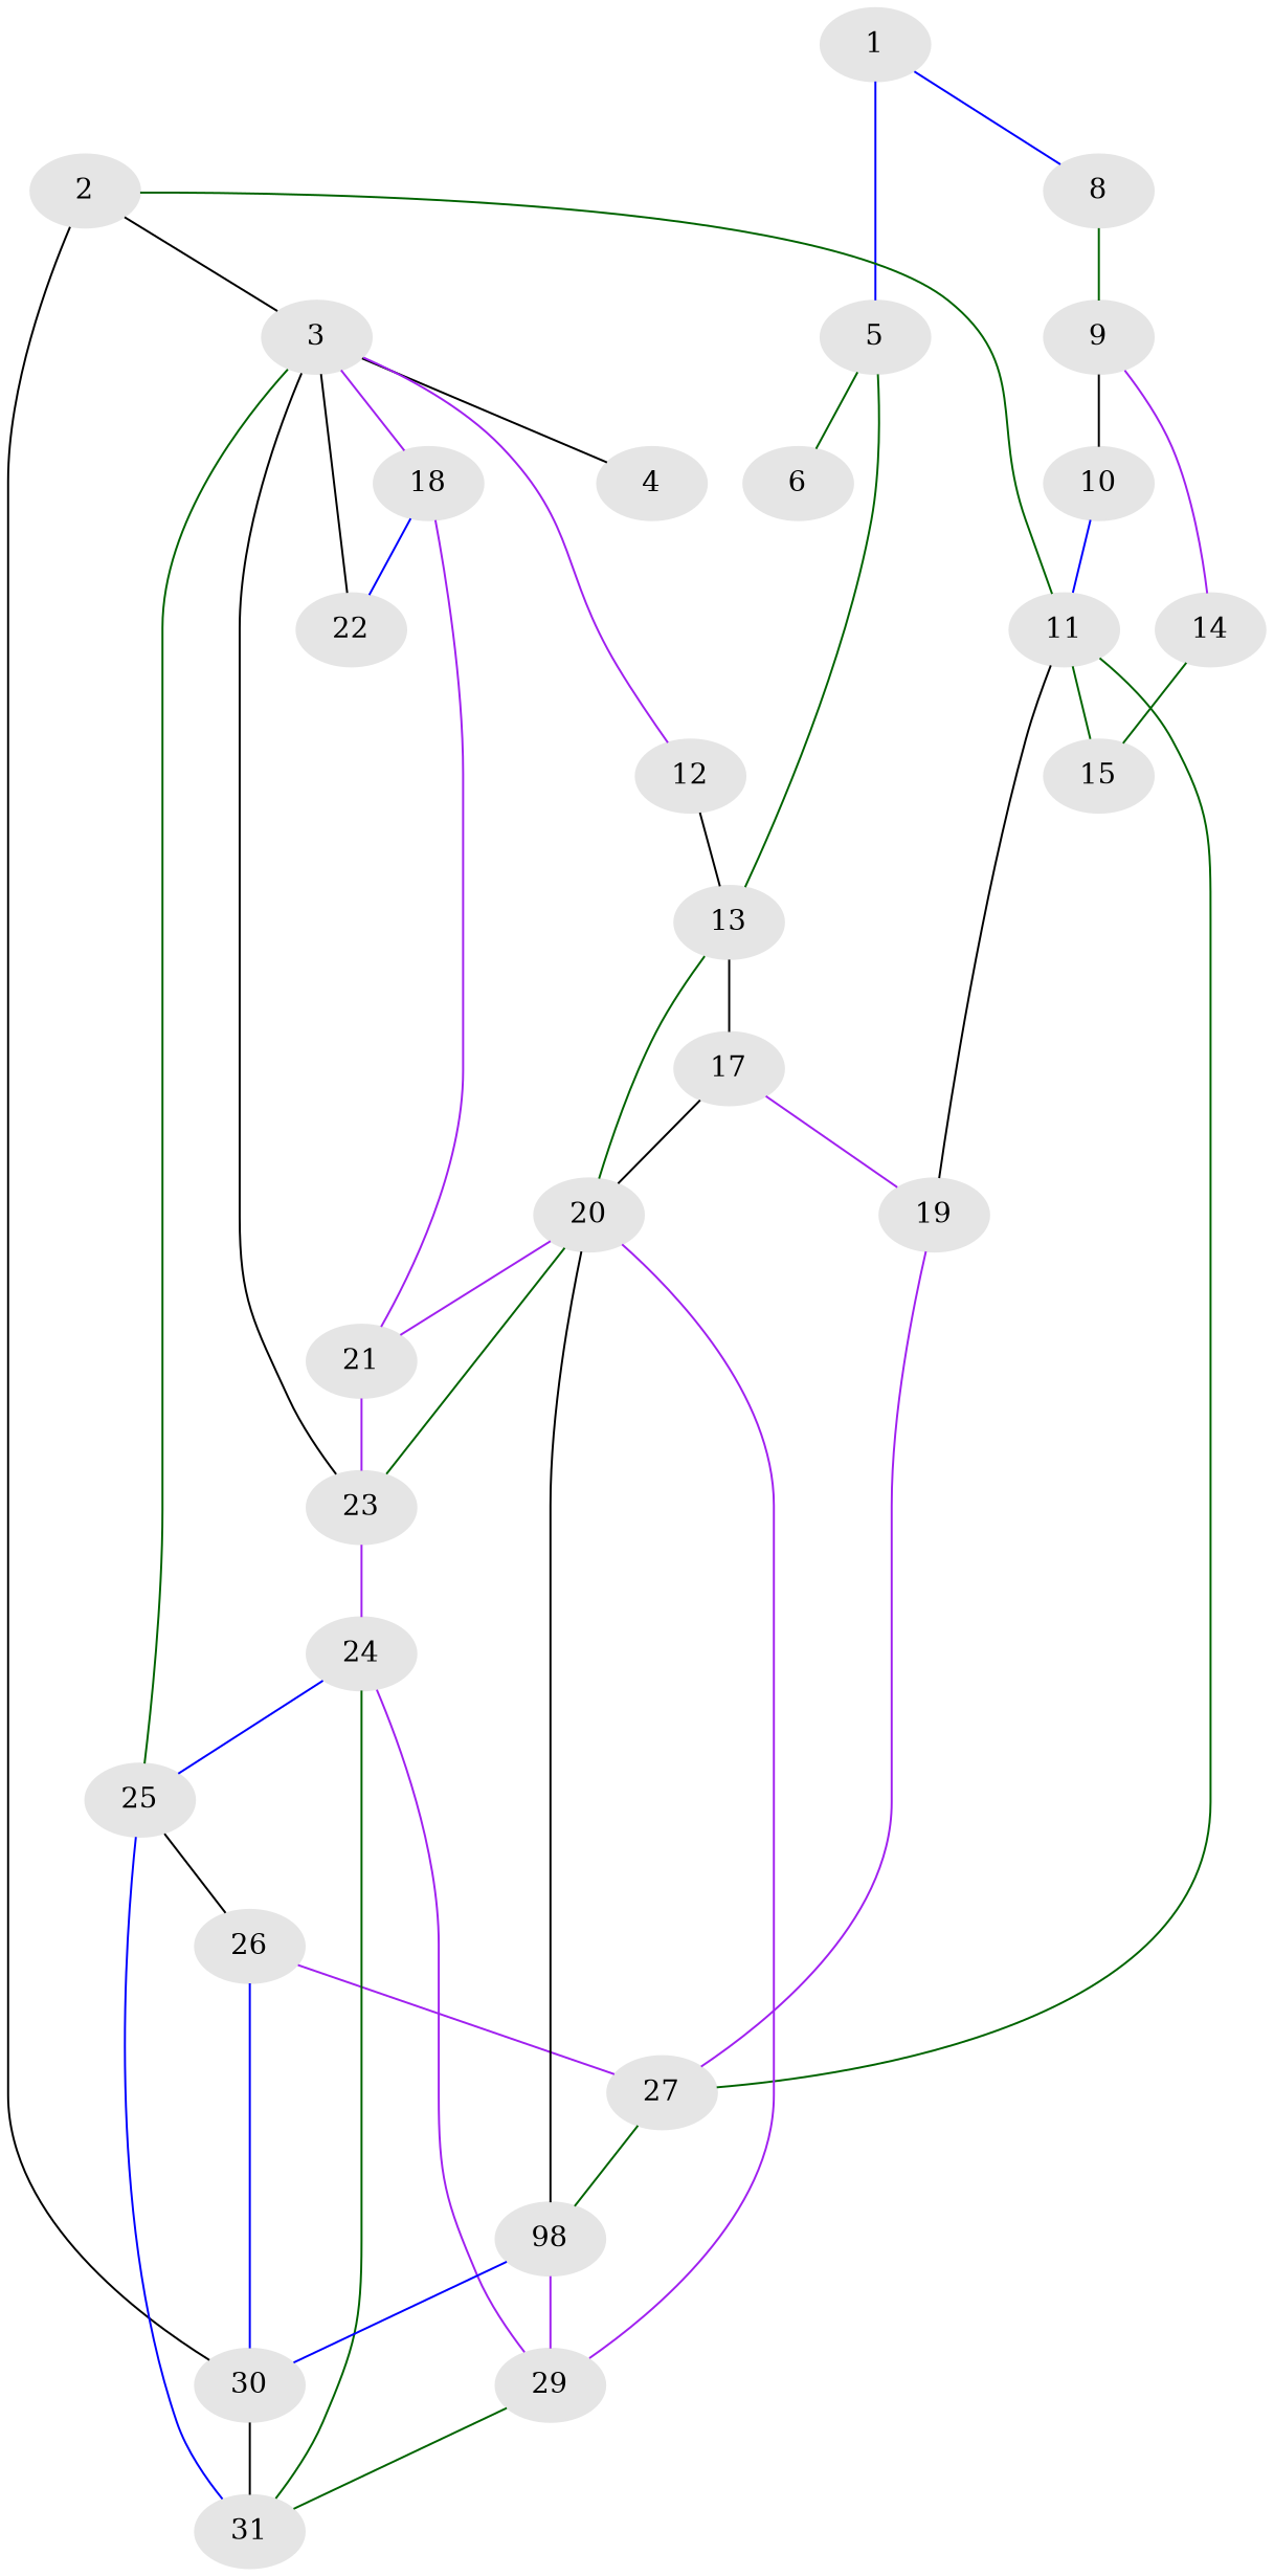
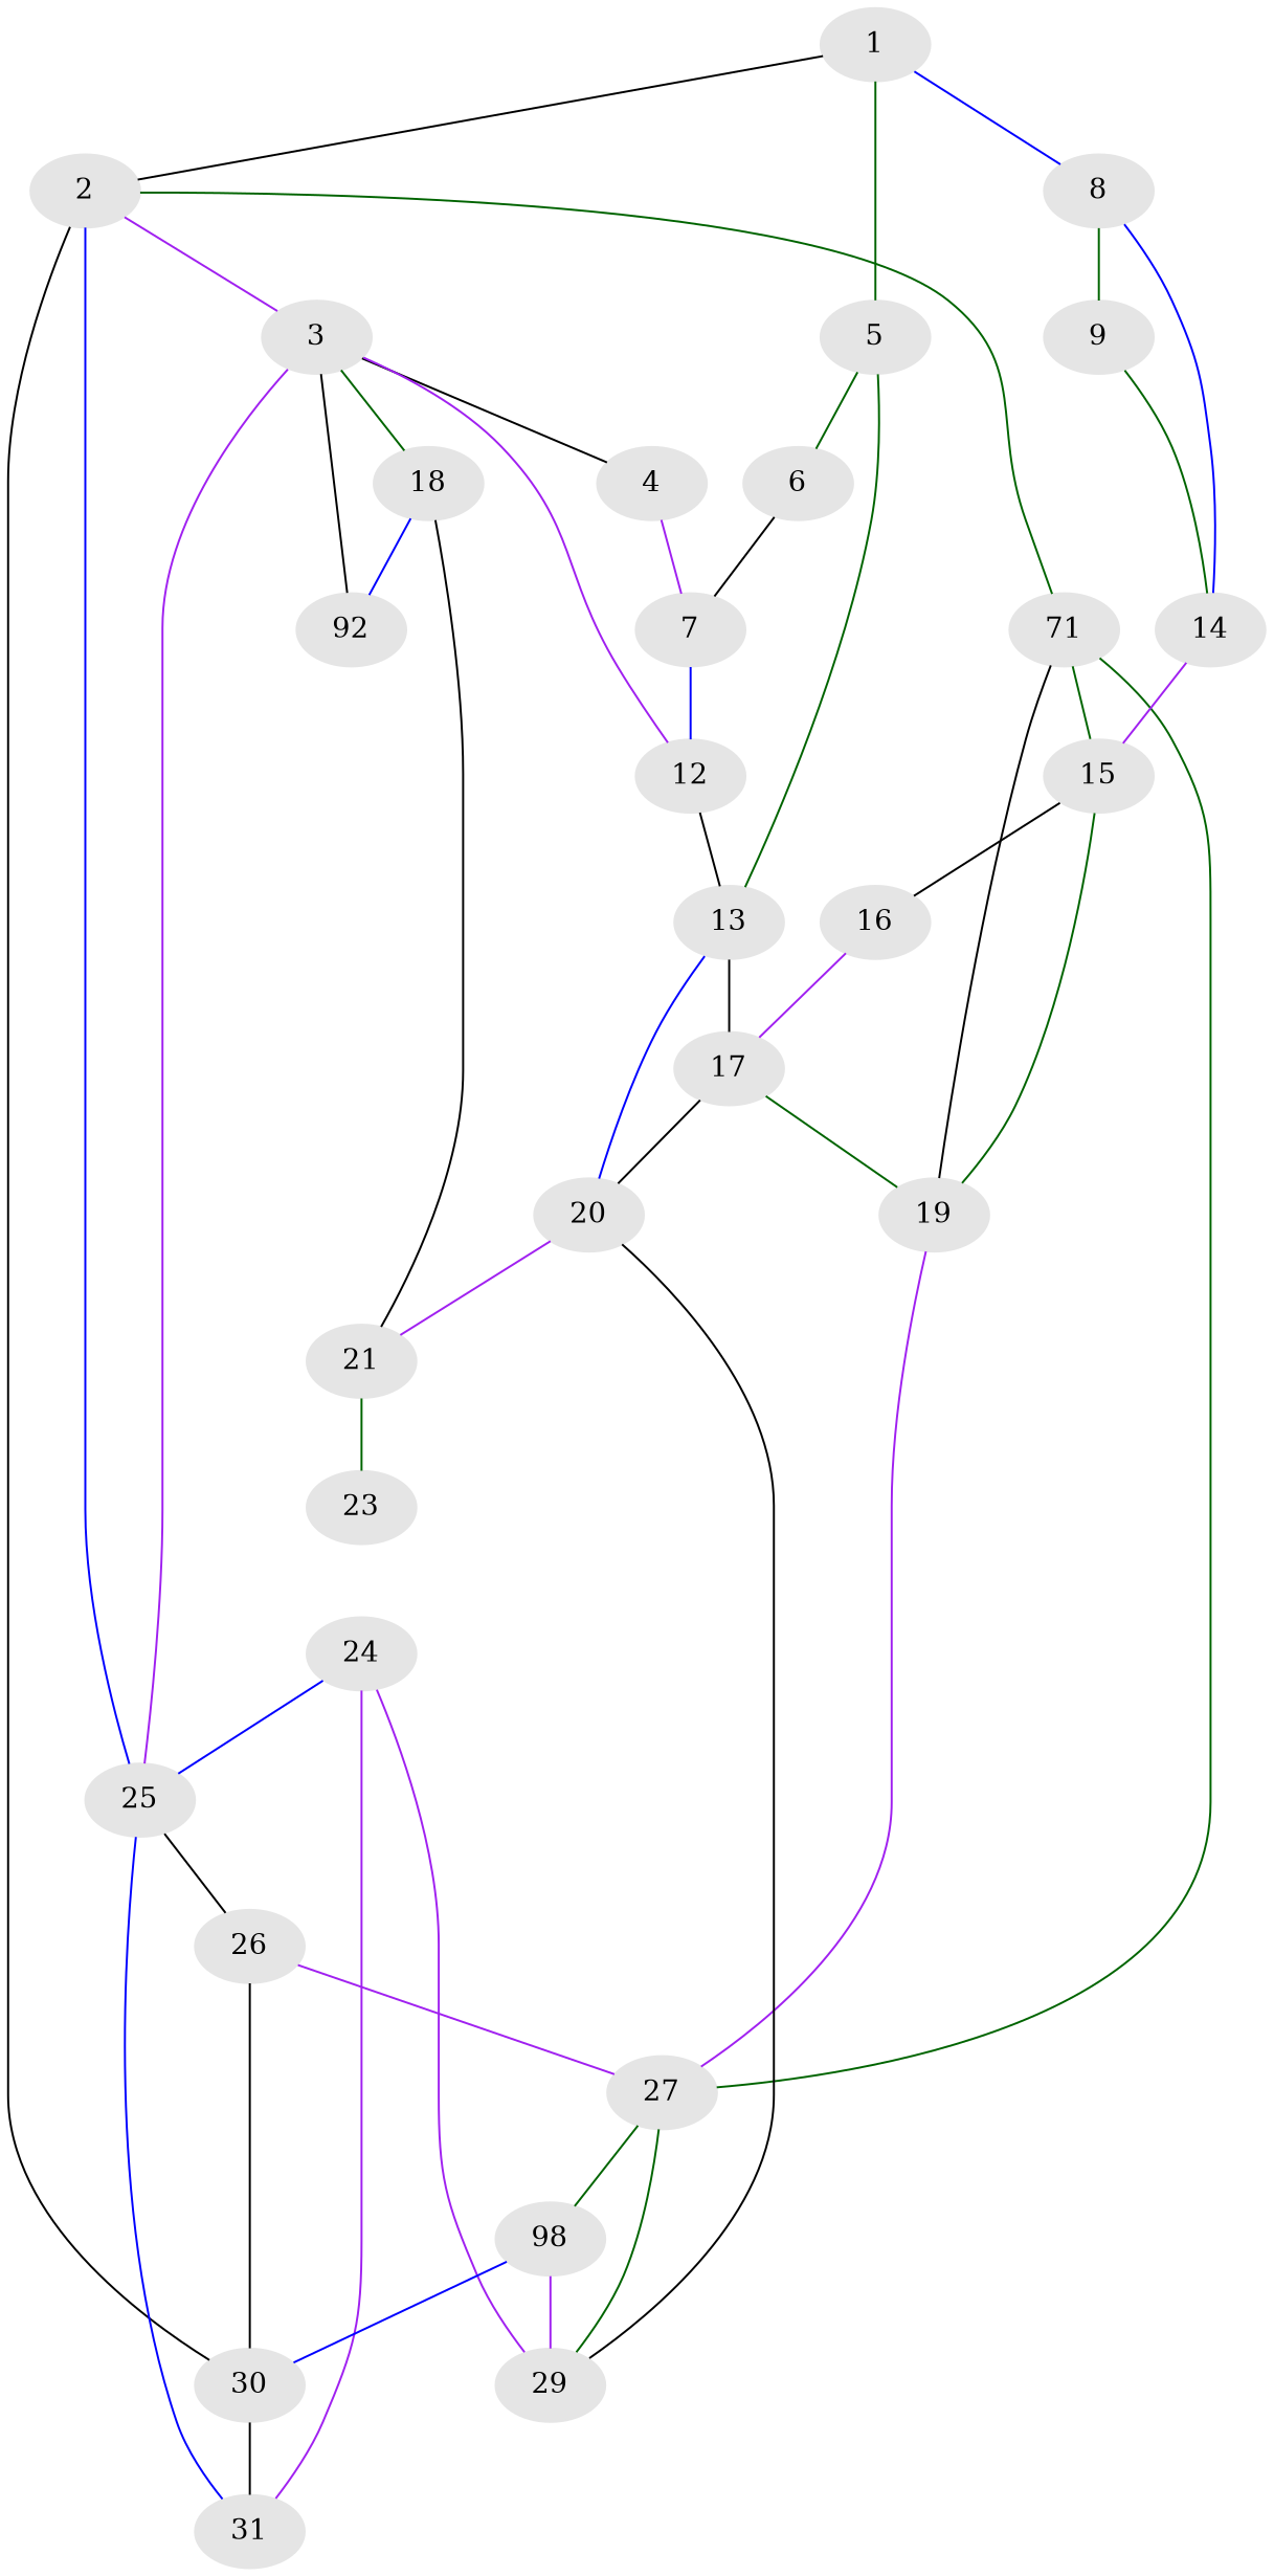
  graph {
    node [color=gray90 style=filled]
    edge [color=black weight=1.0]
    1
    2
    5
    8
    3
-   11
+   11 [label=71]
    25
    30
    6
    13
    9
    14
    4
    12
    18
-   22
+   22 [label=92]
    23
    15
    19
    27
    31
    26
+   7
    21
    24
    17
    20
-   10
+   16
    n30 [label=98]
    29
-   1 -- 5 [color=blue weight=2.0]
+   1 -- 2
+   1 -- 5 [color=darkgreen weight=2.0]
    1 -- 8 [color=blue weight=2.0]
-   2 -- 3
+   2 -- 3 [color=purple]
    2 -- 11 [color=darkgreen]
+   2 -- 25 [color=blue weight=2.0]
    2 -- 30 [weight=2.0]
    5 -- 6 [color=darkgreen weight=2.0]
    5 -- 13 [color=darkgreen weight=2.0]
    8 -- 9 [color=darkgreen weight=3.0]
-   3 -- 25 [color=darkgreen]
+   8 -- 14 [color=blue]
+   3 -- 25 [color=purple]
    3 -- 4
    3 -- 12 [color=purple]
-   3 -- 18 [color=purple]
+   3 -- 18 [color=darkgreen]
    3 -- 22
-   3 -- 23
    11 -- 15 [color=darkgreen]
    11 -- 19
    11 -- 27 [color=darkgreen]
    25 -- 31 [color=blue]
    25 -- 26
    30 -- 31 [weight=2.0]
+   6 -- 7 [weight=2.0]
    13 -- 17 [weight=2.0]
-   13 -- 20 [color=darkgreen]
-   9 -- 14 [color=purple]
-   9 -- 10 [weight=2.0]
-   14 -- 15 [color=darkgreen weight=2.0]
+   13 -- 20 [color=blue]
+   9 -- 14 [color=darkgreen]
+   14 -- 15 [color=purple weight=2.0]
+   4 -- 7 [color=purple weight=2.0]
    12 -- 13
    18 -- 22 [color=blue weight=2.0]
-   18 -- 21 [color=purple weight=2.0]
-   23 -- 24 [color=purple weight=3.0]
+   18 -- 21 [weight=2.0]
+   15 -- 19 [color=darkgreen]
+   15 -- 16 [weight=2.0]
    19 -- 27 [color=purple]
    27 -- n30 [color=darkgreen weight=2.0]
-   26 -- 30 [color=blue]
+   26 -- 30
    26 -- 27 [color=purple weight=2.0]
-   21 -- 23 [color=purple]
+   7 -- 12 [color=blue weight=2.0]
+   21 -- 23 [color=darkgreen]
    24 -- 25 [color=blue]
-   24 -- 31 [color=darkgreen]
+   24 -- 31 [color=purple]
    24 -- 29 [color=purple]
-   17 -- 19 [color=purple]
+   17 -- 19 [color=darkgreen]
    17 -- 20
-   20 -- 23 [color=darkgreen]
    20 -- 21 [color=purple]
-   20 -- n30
-   20 -- 29 [color=purple]
-   10 -- 11 [color=blue]
+   20 -- 29
+   16 -- 17 [color=purple]
    n30 -- 30 [color=blue]
    n30 -- 29 [color=purple]
-   29 -- 31 [color=darkgreen]
+   29 -- 27 [color=darkgreen]
  }
